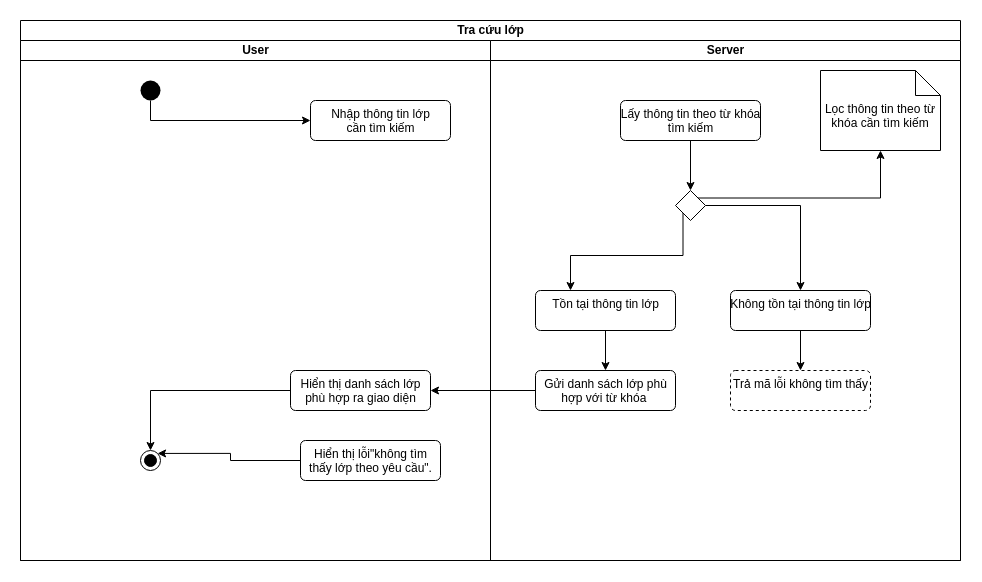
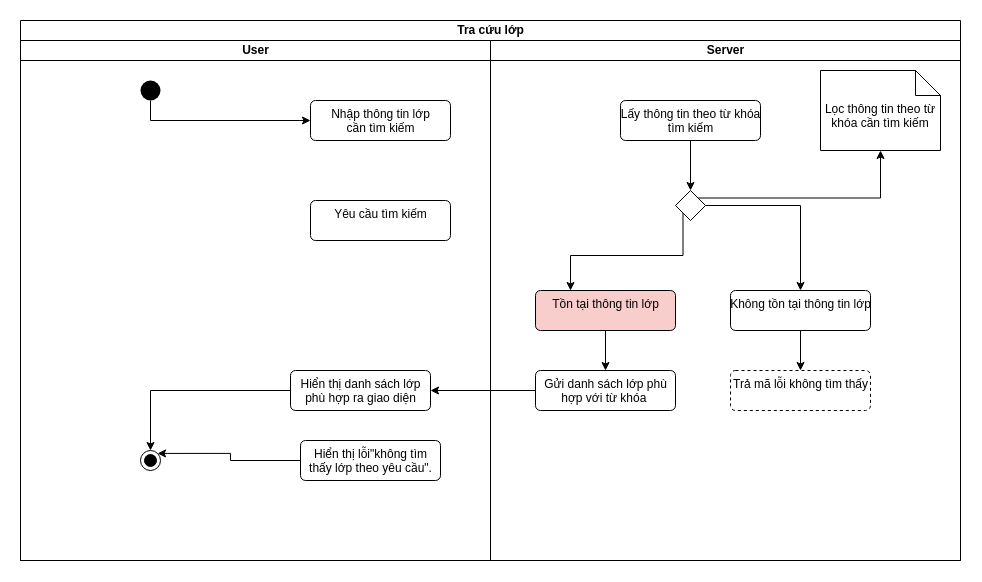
  <mxCell id="0" />
  <mxCell id="1" parent="0" />
  <mxCell id="2" value="Tra cứu lớp" style="swimlane;html=1;childLayout=stackLayout;resizeParent=1;resizeParentMax=0;startSize=20;" vertex="1" parent="1"><mxGeometry x="20" y="20" width="940" height="540" as="geometry" /></mxCell>
  <mxCell id="3" value="User" style="swimlane;html=1;startSize=20;" vertex="1" parent="2"><mxGeometry y="20" width="470" height="520" as="geometry" /></mxCell>
  <mxCell id="4" value="" style="ellipse;html=1;shape=endState;fillColor=#000000;strokeColor=#000000;" vertex="1" parent="3"><mxGeometry x="120" y="410" width="20" height="20" as="geometry" /></mxCell>
  <mxCell id="5" style="edgeStyle=orthogonalEdgeStyle;rounded=0;orthogonalLoop=1;jettySize=auto;html=1;exitX=0.5;exitY=1;exitDx=0;exitDy=0;entryX=0;entryY=0.5;entryDx=0;entryDy=0;" edge="1" parent="3" source="6" target="7"><mxGeometry relative="1" as="geometry" /></mxCell>
  <mxCell id="6" value="" style="ellipse;fillColor=#000000;strokeColor=none;" vertex="1" parent="3"><mxGeometry x="120" y="40" width="20" height="20" as="geometry" /></mxCell>
  <mxCell id="7" value="Nhập thông tin lớp&lt;br&gt;cần tìm kiếm" style="html=1;align=center;verticalAlign=top;rounded=1;absoluteArcSize=1;arcSize=10;dashed=0;" vertex="1" parent="3"><mxGeometry x="290" y="60" width="140" height="40" as="geometry" /></mxCell>
+ <mxCell id="8" value="Yêu cầu tìm kiếm" style="html=1;align=center;verticalAlign=top;rounded=1;absoluteArcSize=1;arcSize=10;dashed=0;" vertex="1" parent="3"><mxGeometry x="290" y="160" width="140" height="40" as="geometry" /></mxCell>
  <mxCell id="9" style="edgeStyle=orthogonalEdgeStyle;rounded=0;orthogonalLoop=1;jettySize=auto;html=1;exitX=0;exitY=0.5;exitDx=0;exitDy=0;entryX=0.5;entryY=0;entryDx=0;entryDy=0;" edge="1" parent="3" source="10" target="4"><mxGeometry relative="1" as="geometry" /></mxCell>
  <mxCell id="10" value="Hiển thị danh sách lớp &lt;br&gt;phù hợp ra giao diện" style="html=1;align=center;verticalAlign=top;rounded=1;absoluteArcSize=1;arcSize=10;dashed=0;" vertex="1" parent="3"><mxGeometry x="270" y="330" width="140" height="40" as="geometry" /></mxCell>
  <mxCell id="11" style="edgeStyle=orthogonalEdgeStyle;rounded=0;orthogonalLoop=1;jettySize=auto;html=1;exitX=0;exitY=0.5;exitDx=0;exitDy=0;entryX=1;entryY=0;entryDx=0;entryDy=0;" edge="1" parent="3" source="12" target="4"><mxGeometry relative="1" as="geometry" /></mxCell>
  <mxCell id="12" value="Hiển thị lỗi&quot;không tìm &lt;br&gt;thấy lớp theo yêu cầu&quot;." style="html=1;align=center;verticalAlign=top;rounded=1;absoluteArcSize=1;arcSize=10;dashed=0;" vertex="1" parent="3"><mxGeometry x="280" y="400" width="140" height="40" as="geometry" /></mxCell>
  <mxCell id="13" value="Server" style="swimlane;html=1;startSize=20;" vertex="1" parent="2"><mxGeometry x="470" y="20" width="470" height="520" as="geometry" /></mxCell>
  <mxCell id="14" style="edgeStyle=orthogonalEdgeStyle;rounded=0;orthogonalLoop=1;jettySize=auto;html=1;exitX=0.5;exitY=1;exitDx=0;exitDy=0;entryX=0.5;entryY=0;entryDx=0;entryDy=0;" edge="1" parent="13" source="15" target="21"><mxGeometry relative="1" as="geometry" /></mxCell>
  <mxCell id="15" value="Lấy thông tin theo từ khóa&lt;br&gt;tìm kiếm" style="html=1;align=center;verticalAlign=top;rounded=1;absoluteArcSize=1;arcSize=10;dashed=0;" vertex="1" parent="13"><mxGeometry x="130" y="60" width="140" height="40" as="geometry" /></mxCell>
  <mxCell id="16" style="edgeStyle=orthogonalEdgeStyle;rounded=0;orthogonalLoop=1;jettySize=auto;html=1;exitX=0.5;exitY=1;exitDx=0;exitDy=0;" edge="1" parent="13" source="17" target="24"><mxGeometry relative="1" as="geometry" /></mxCell>
- <mxCell id="17" value="Tồn tại thông tin lớp" style="html=1;align=center;verticalAlign=top;rounded=1;absoluteArcSize=1;arcSize=10;dashed=0;" vertex="1" parent="13"><mxGeometry x="45" y="250" width="140" height="40" as="geometry" /></mxCell>
+ <mxCell id="17" value="Tồn tại thông tin lớp" style="html=1;align=center;verticalAlign=top;rounded=1;absoluteArcSize=1;arcSize=10;dashed=0;fillColor=#f8cecc;" vertex="1" parent="13"><mxGeometry x="45" y="250" width="140" height="40" as="geometry" /></mxCell>
  <mxCell id="18" style="edgeStyle=orthogonalEdgeStyle;rounded=0;orthogonalLoop=1;jettySize=auto;html=1;exitX=0;exitY=1;exitDx=0;exitDy=0;entryX=0.25;entryY=0;entryDx=0;entryDy=0;" edge="1" parent="13" source="21" target="17"><mxGeometry relative="1" as="geometry" /></mxCell>
  <mxCell id="19" style="edgeStyle=orthogonalEdgeStyle;rounded=0;orthogonalLoop=1;jettySize=auto;html=1;exitX=1;exitY=0.5;exitDx=0;exitDy=0;" edge="1" parent="13" source="21" target="23"><mxGeometry relative="1" as="geometry"><Array as="points"><mxPoint x="310" y="165" /></Array></mxGeometry></mxCell>
  <mxCell id="20" style="edgeStyle=orthogonalEdgeStyle;rounded=0;orthogonalLoop=1;jettySize=auto;html=1;exitX=1;exitY=0;exitDx=0;exitDy=0;" edge="1" parent="13" source="21" target="26"><mxGeometry relative="1" as="geometry" /></mxCell>
  <mxCell id="21" value="" style="rhombus;" vertex="1" parent="13"><mxGeometry x="185" y="150" width="30" height="30" as="geometry" /></mxCell>
  <mxCell id="22" style="edgeStyle=orthogonalEdgeStyle;rounded=0;orthogonalLoop=1;jettySize=auto;html=1;exitX=0.5;exitY=1;exitDx=0;exitDy=0;entryX=0.5;entryY=0;entryDx=0;entryDy=0;" edge="1" parent="13" source="23" target="25"><mxGeometry relative="1" as="geometry" /></mxCell>
  <mxCell id="23" value="Không tồn tại thông tin lớp" style="html=1;align=center;verticalAlign=top;rounded=1;absoluteArcSize=1;arcSize=10;dashed=0;" vertex="1" parent="13"><mxGeometry x="240" y="250" width="140" height="40" as="geometry" /></mxCell>
  <mxCell id="24" value="Gửi danh sách lớp phù &lt;br&gt;hợp với từ khóa&amp;nbsp;" style="html=1;align=center;verticalAlign=top;rounded=1;absoluteArcSize=1;arcSize=10;dashed=0;" vertex="1" parent="13"><mxGeometry x="45" y="330" width="140" height="40" as="geometry" /></mxCell>
  <mxCell id="25" value="Trả mã lỗi không tìm thấy" style="html=1;align=center;verticalAlign=top;rounded=1;absoluteArcSize=1;arcSize=10;dashed=1;" vertex="1" parent="13"><mxGeometry x="240" y="330" width="140" height="40" as="geometry" /></mxCell>
  <mxCell id="26" value="Lọc thông tin theo từ khóa cần tìm kiếm" style="shape=note2;boundedLbl=1;whiteSpace=wrap;html=1;size=25;verticalAlign=top;align=center;" vertex="1" parent="13"><mxGeometry x="330" y="30" width="120" height="80" as="geometry" /></mxCell>
  <mxCell id="27" style="edgeStyle=orthogonalEdgeStyle;rounded=0;orthogonalLoop=1;jettySize=auto;html=1;exitX=0;exitY=0.5;exitDx=0;exitDy=0;entryX=1;entryY=0.5;entryDx=0;entryDy=0;" edge="1" parent="2" source="24" target="10"><mxGeometry relative="1" as="geometry" /></mxCell>
